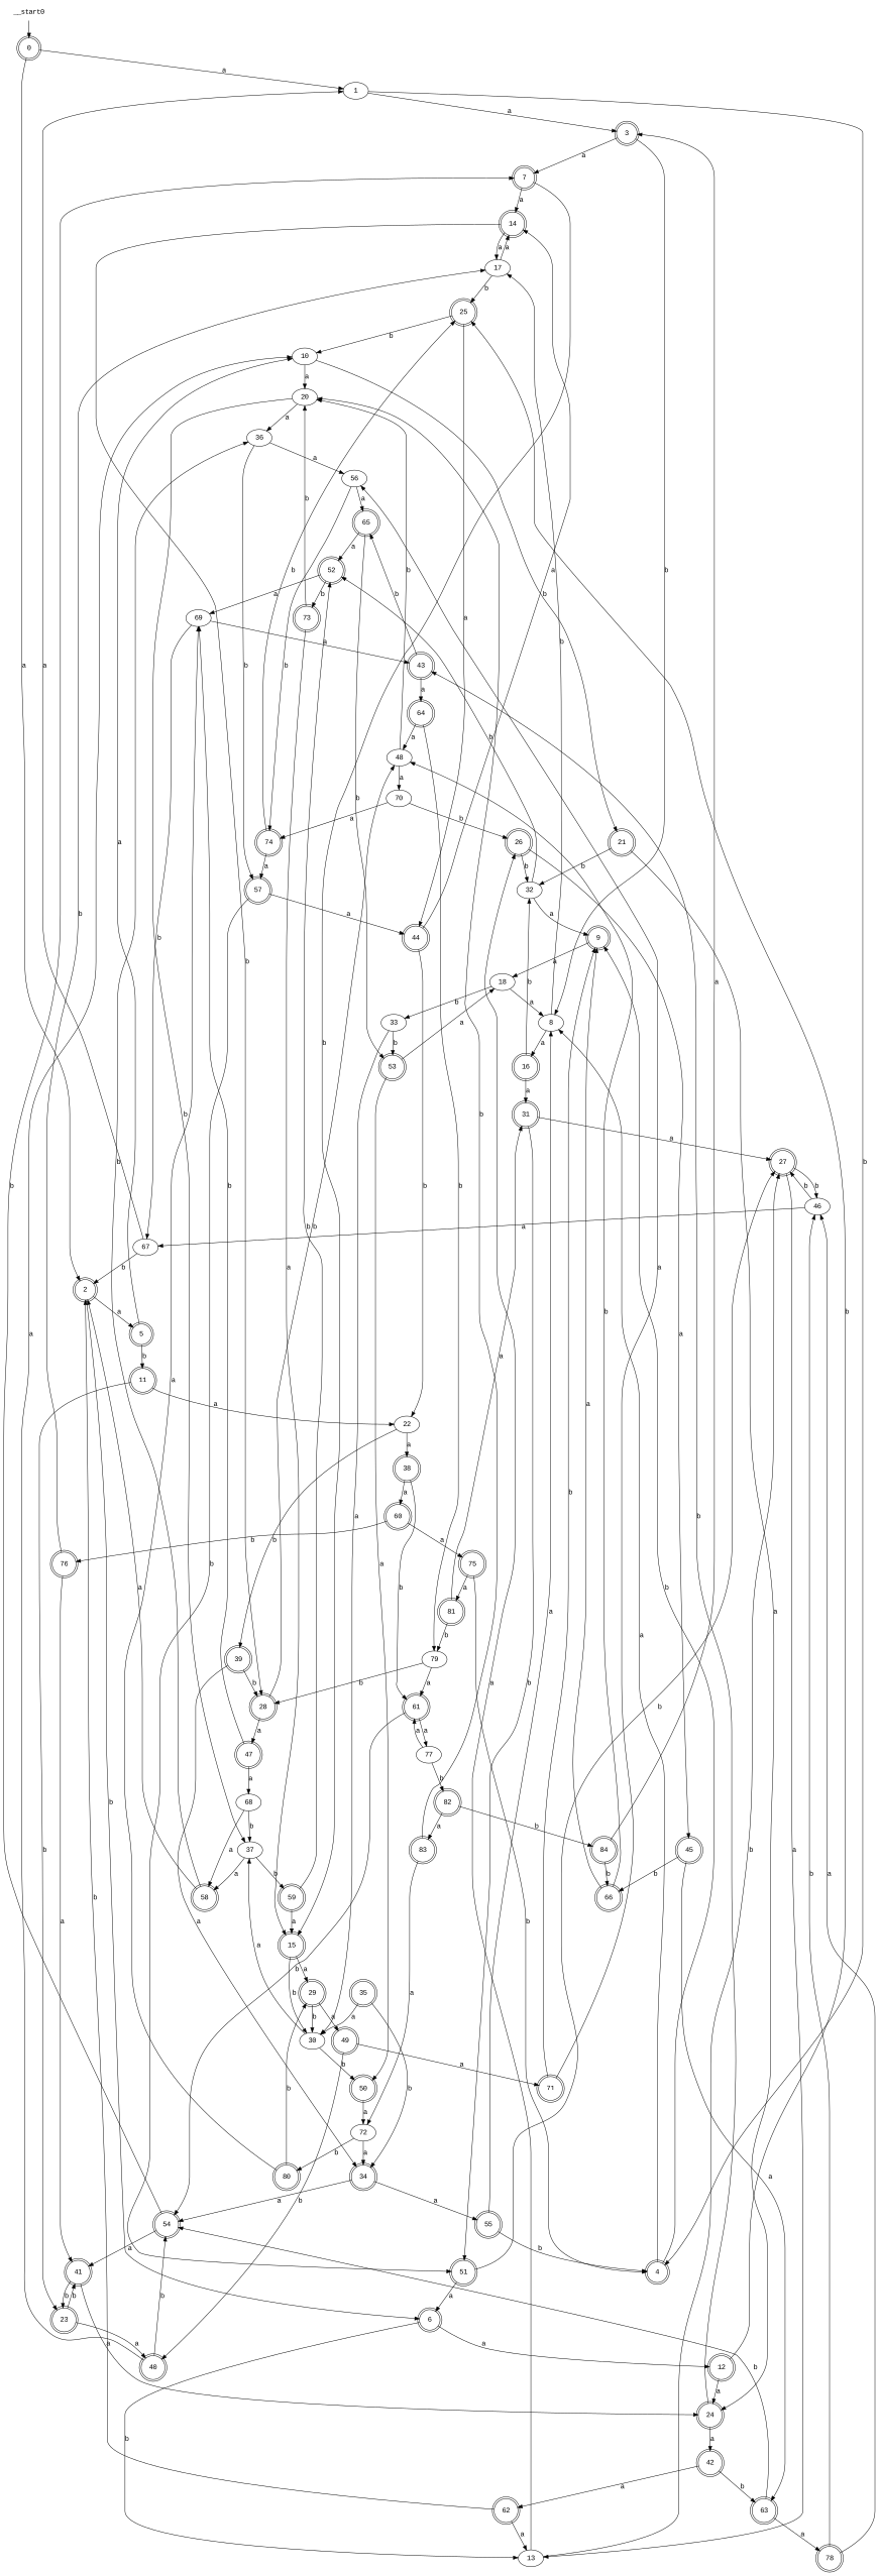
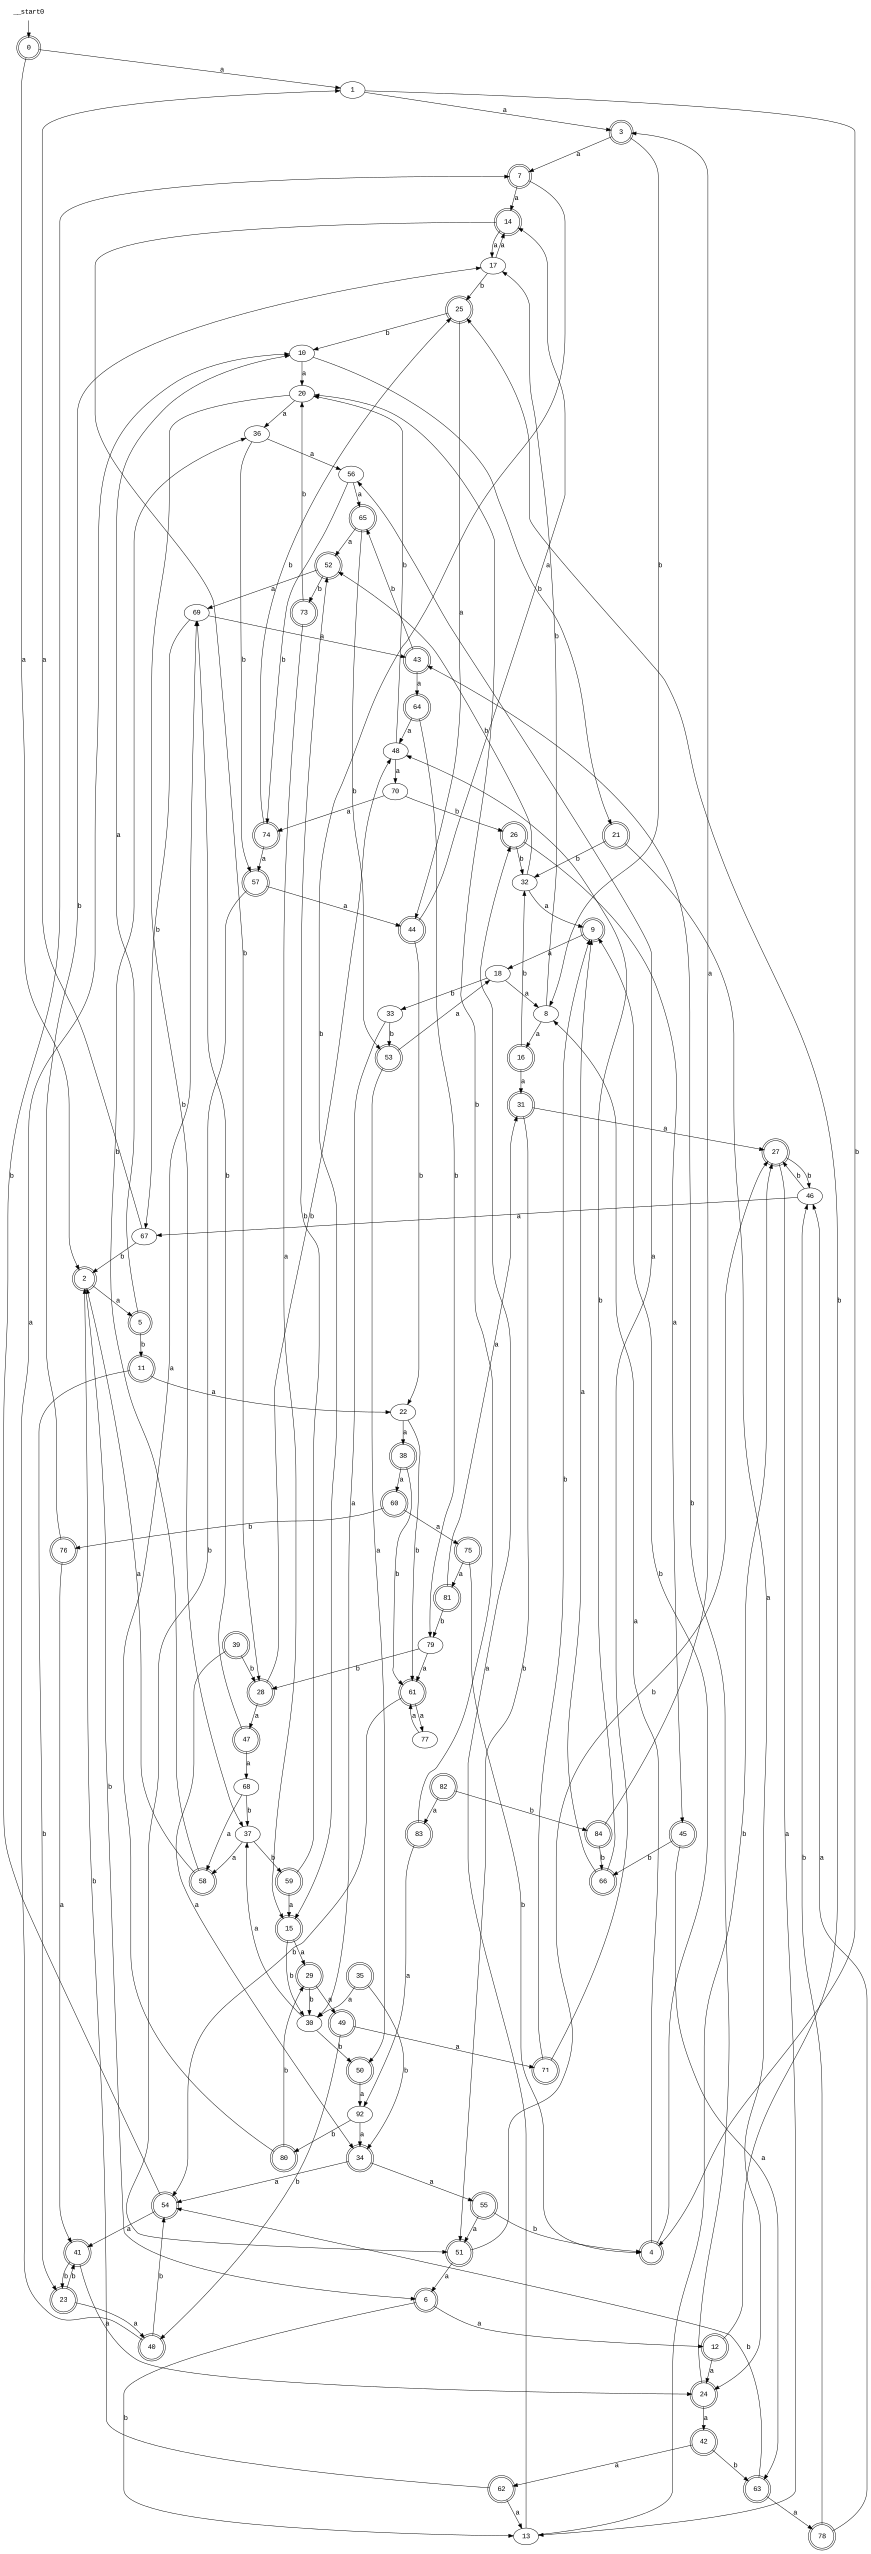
  digraph {
    fontname="Liberation Mono"
    node [fontname="Liberation Mono" shape=doublecircle]
    edge [fontname="Liberation Mono"]
    __start0 [shape=none]
    0
    1 [shape=""]
    2
    3
    4
    5
    6
    7
    8 [shape=""]
    9
    10 [shape=""]
    11
    12
    13 [shape=""]
    14
    15
    16
    17 [shape=""]
    18 [shape=""]
    20 [shape=""]
    21
    22 [shape=""]
    23
    24
    25
    26
    27
    28
    29
    30 [shape=""]
    31
    32 [shape=""]
    33 [shape=""]
    36 [shape=""]
    37 [shape=""]
    38
    39
    40
    41
    42
    43
    44
    45
    46 [shape=""]
    47
    48 [shape=""]
    49
    50
    51
    52
    53
    34
    54
    55
    35
    56 [shape=""]
    57
    58
    59
    60
    61
    62
    63
    64
    65
    66
    67 [shape=""]
    68 [shape=""]
    69 [shape=""]
    70 [shape=""]
    71
-   72 [shape=""]
+   72 [label=92 shape=""]
    73
    74
    75
    76
    77 [shape=""]
    78
    79 [shape=""]
    80
    81
    82
    83
    84
    __start0 -> 0
    0 -> 1 [label=a]
    0 -> 2 [label=a]
    1 -> 3 [label=a]
    1 -> 4 [label=b]
    2 -> 5 [label=a]
    2 -> 6 [label=b]
    3 -> 7 [label=a]
    3 -> 8 [label=b]
    4 -> 8 [label=a]
    4 -> 9 [label=b]
    5 -> 10 [label=a]
    5 -> 11 [label=b]
    6 -> 12 [label=a]
    6 -> 13 [label=b]
    7 -> 14 [label=a]
    7 -> 15 [label=b]
    8 -> 16 [label=a]
    8 -> 17 [label=b]
    9 -> 18 [label=a]
    10 -> 20 [label=a]
    10 -> 21 [label=b]
    11 -> 22 [label=a]
    11 -> 23 [label=b]
    12 -> 24 [label=a]
    12 -> 25 [label=b]
    13 -> 26 [label=a]
    13 -> 27 [label=b]
    14 -> 17 [label=a]
    14 -> 28 [label=b]
    15 -> 29 [label=a]
    15 -> 30 [label=b]
    16 -> 31 [label=a]
    16 -> 32 [label=b]
    17 -> 14 [label=a]
    17 -> 25 [label=b]
    18 -> 8 [label=a]
    18 -> 33 [label=b]
    20 -> 36 [label=a]
    20 -> 37 [label=b]
    21 -> 24 [label=a]
    21 -> 32 [label=b]
    22 -> 38 [label=a]
-   22 -> 39 [label=b]
+   22 -> 61 [label=b]
    23 -> 40 [label=a]
    23 -> 41 [label=b]
    24 -> 42 [label=a]
    24 -> 43 [label=b]
    25 -> 10 [label=b]
    25 -> 44 [label=a]
    26 -> 32 [label=b]
    26 -> 45 [label=a]
    27 -> 13 [label=a]
    27 -> 46 [label=b]
    28 -> 47 [label=a]
    28 -> 48 [label=b]
    29 -> 30 [label=b]
    29 -> 49 [label=a]
    30 -> 37 [label=a]
    30 -> 50 [label=b]
    31 -> 27 [label=a]
    31 -> 51 [label=b]
    32 -> 9 [label=a]
    32 -> 52 [label=b]
    33 -> 30 [label=a]
    33 -> 53 [label=b]
    36 -> 56 [label=a]
    36 -> 57 [label=b]
    37 -> 58 [label=a]
    37 -> 59 [label=b]
    38 -> 60 [label=a]
    38 -> 61 [label=b]
    39 -> 28 [label=b]
    39 -> 34 [label=a]
    40 -> 10 [label=a]
    40 -> 54 [label=b]
    41 -> 23 [label=b]
    41 -> 24 [label=a]
    42 -> 62 [label=a]
    42 -> 63 [label=b]
    43 -> 64 [label=a]
    43 -> 65 [label=b]
    44 -> 14 [label=a]
    44 -> 22 [label=b]
    45 -> 63 [label=a]
    45 -> 66 [label=b]
    46 -> 27 [label=b]
    46 -> 67 [label=a]
    47 -> 68 [label=a]
    47 -> 69 [label=b]
    48 -> 20 [label=b]
    48 -> 70 [label=a]
    49 -> 40 [label=b]
    49 -> 71 [label=a]
    50 -> 72 [label=a]
    51 -> 6 [label=a]
    51 -> 27 [label=b]
    52 -> 69 [label=a]
    52 -> 73 [label=b]
    53 -> 18 [label=a]
    53 -> 50 [label=a]
    34 -> 54 [label=a]
    34 -> 55 [label=a]
    54 -> 7 [label=b]
    54 -> 41 [label=a]
    55 -> 4 [label=b]
-   55 -> 8 [label=a]
+   55 -> 51 [label=a]
    35 -> 30 [label=a]
    35 -> 34 [label=b]
    56 -> 65 [label=a]
    56 -> 74 [label=b]
    57 -> 44 [label=a]
    57 -> 51 [label=b]
    58 -> 2 [label=a]
    58 -> 36 [label=b]
    59 -> 15 [label=a]
    59 -> 52 [label=b]
    60 -> 75 [label=a]
    60 -> 76 [label=b]
    61 -> 54 [label=b]
    61 -> 77 [label=a]
    62 -> 2 [label=b]
    62 -> 13 [label=a]
    63 -> 54 [label=b]
    63 -> 78 [label=a]
    64 -> 48 [label=a]
    64 -> 79 [label=b]
    65 -> 52 [label=a]
    65 -> 53 [label=b]
    66 -> 9 [label=a]
    66 -> 48 [label=b]
    67 -> 1 [label=a]
    67 -> 2 [label=b]
    68 -> 37 [label=b]
    68 -> 58 [label=a]
    69 -> 43 [label=a]
    69 -> 67 [label=b]
    70 -> 26 [label=b]
    70 -> 74 [label=a]
    71 -> 9 [label=b]
    71 -> 56 [label=a]
    72 -> 34 [label=a]
    72 -> 80 [label=b]
    73 -> 15 [label=a]
    73 -> 20 [label=b]
    74 -> 25 [label=b]
    74 -> 57 [label=a]
    75 -> 4 [label=b]
    75 -> 81 [label=a]
    76 -> 17 [label=b]
    76 -> 41 [label=a]
    77 -> 61 [label=a]
-   77 -> 82 [label=b]
    78 -> 46 [label=a]
    78 -> 46 [label=b]
    79 -> 28 [label=b]
    79 -> 61 [label=a]
    80 -> 29 [label=b]
    80 -> 69 [label=a]
    81 -> 31 [label=a]
    81 -> 79 [label=b]
    82 -> 83 [label=a]
    82 -> 84 [label=b]
    83 -> 20 [label=b]
    83 -> 72 [label=a]
    84 -> 3 [label=a]
    84 -> 66 [label=b]
  }
